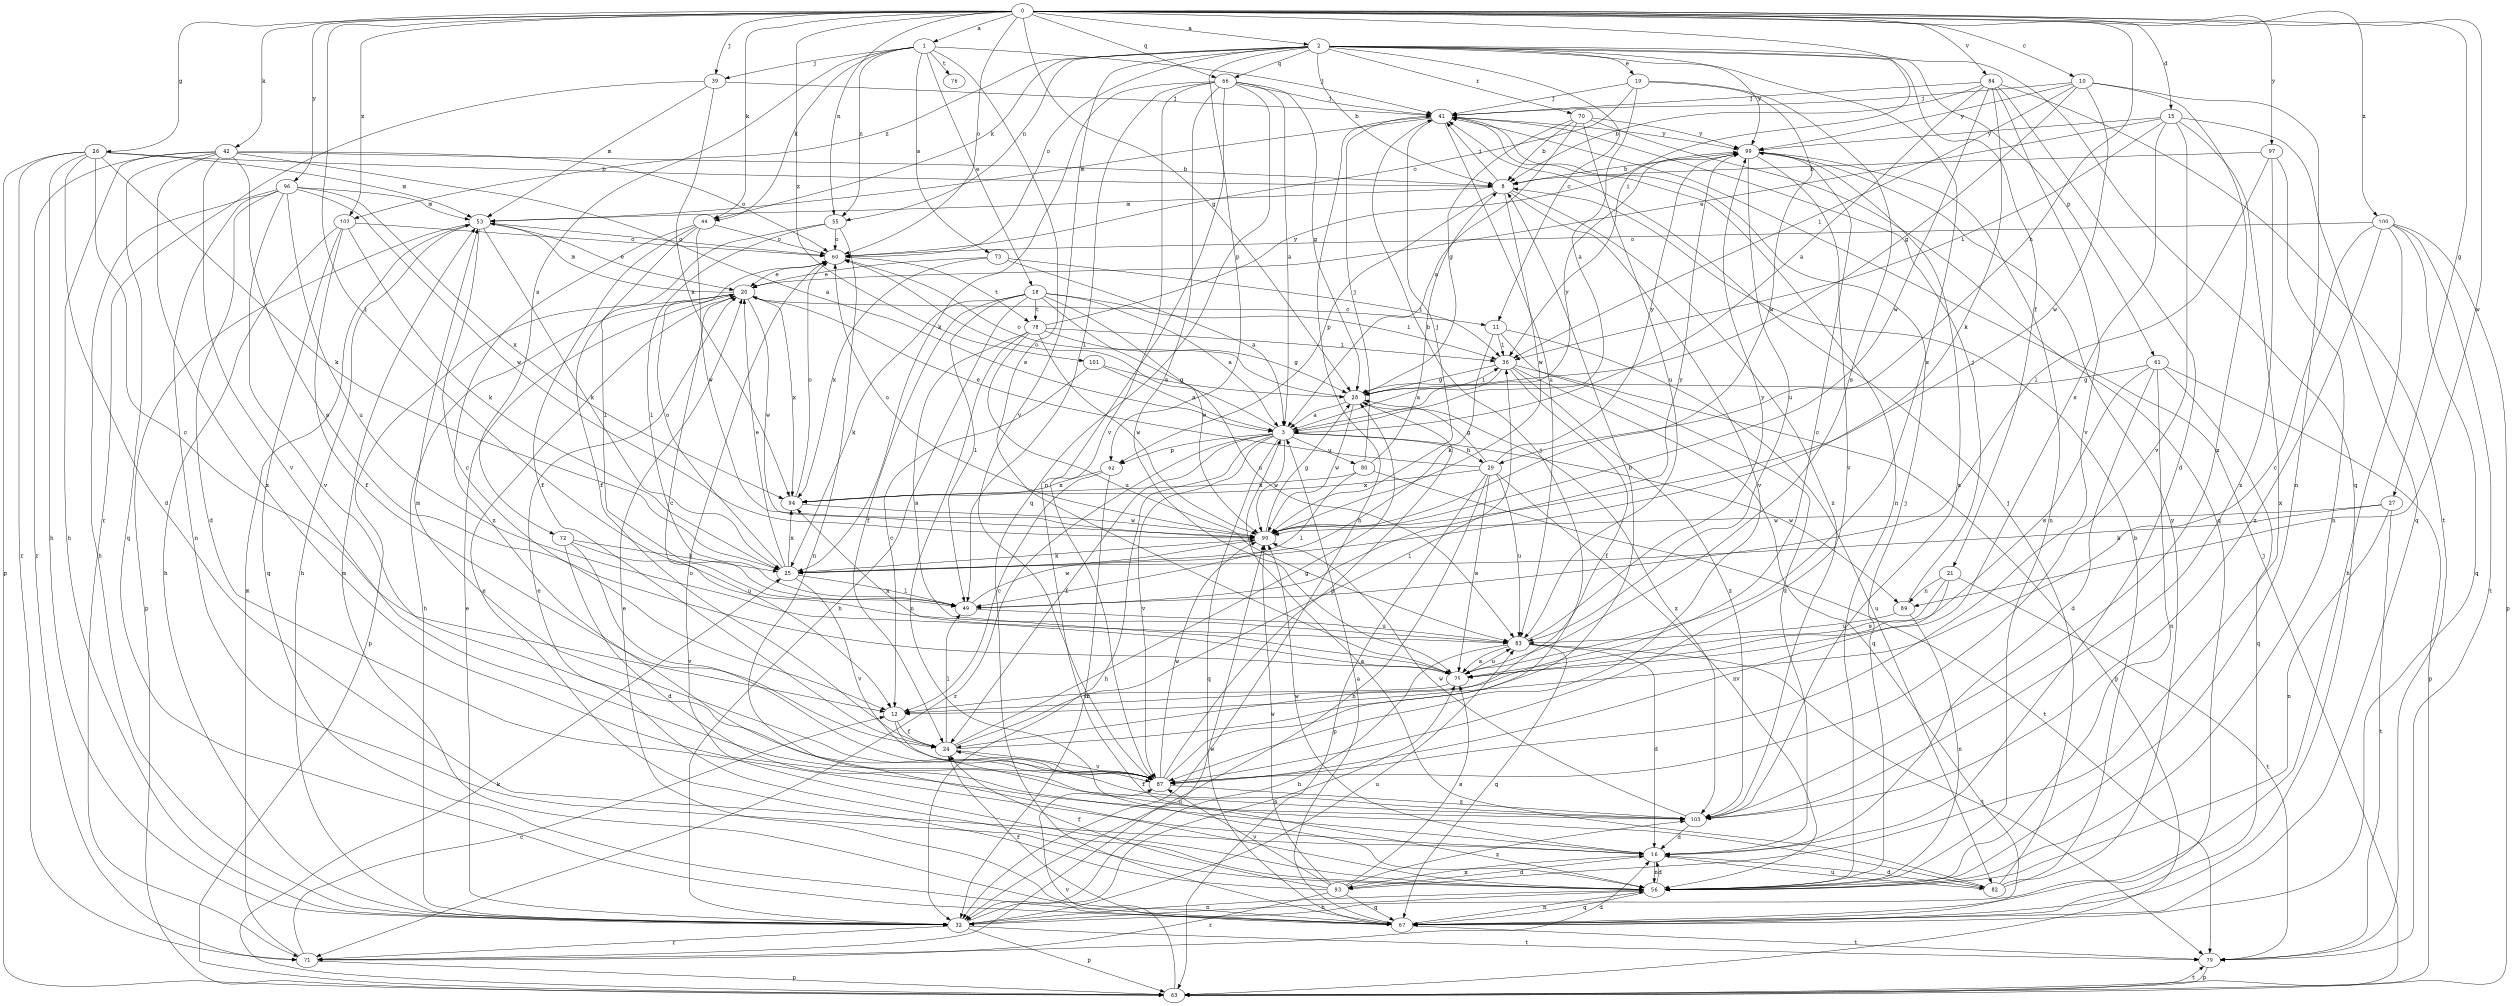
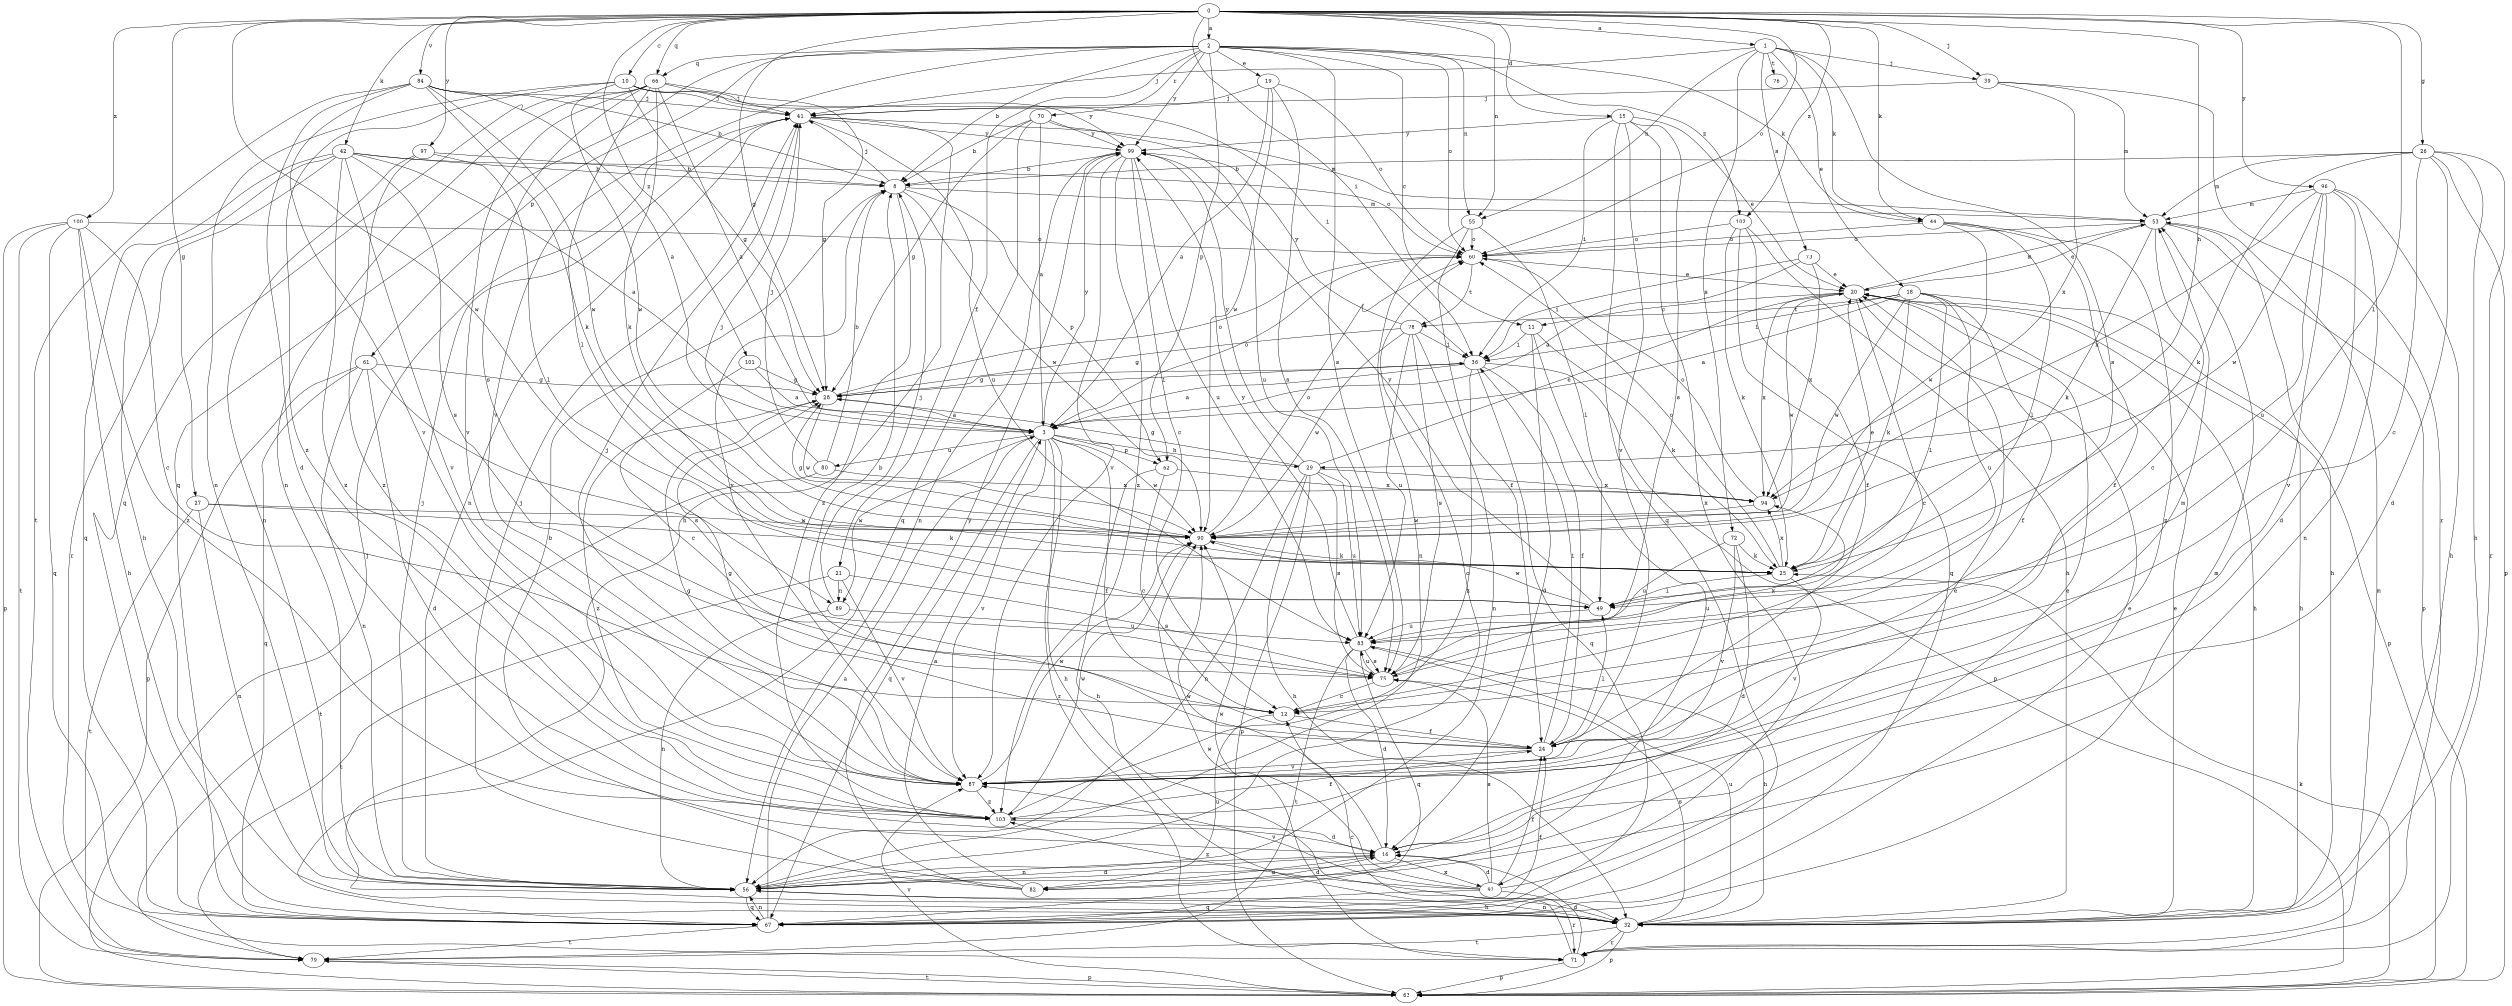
  strict digraph {
    fontname="Courier Prime"
    node [fontname="Courier Prime"]
    edge [fontname="Courier Prime"]
    0
    1
    2
    10
    15
    26
    27
    28
    29
    36
    39
    42
    44
    49
    55
    60
    66
    84
    89
    96
    97
    100
    101
    102
    18
    41
    72
    73
    75
    76
    8
    11
    19
    21
    61
    62
    67
    70
    87
    99
    90
    103
    56
    20
    93
    32
    71
    53
    16
    n50 [label=25]
    12
    63
    79
    3
    83
    94
    24
    78
    82
    80
    0 -> 1 [label=a]
    0 -> 2 [label=a]
    0 -> 10 [label=c]
    0 -> 15 [label=d]
    0 -> 26 [label=g]
    0 -> 27 [label=g]
    0 -> 28 [label=g]
    0 -> 29 [label=h]
    0 -> 36 [label=i]
    0 -> 39 [label=j]
    0 -> 42 [label=k]
    0 -> 44 [label=k]
    0 -> 49 [label=l]
    0 -> 55 [label=n]
    0 -> 60 [label=o]
    0 -> 66 [label=q]
    0 -> 84 [label=v]
    0 -> 89 [label=w]
    0 -> 96 [label=y]
    0 -> 97 [label=y]
    0 -> 100 [label=z]
    0 -> 101 [label=z]
    0 -> 102 [label=z]
    1 -> 39 [label=j]
    1 -> 44 [label=k]
    1 -> 55 [label=n]
    1 -> 18 [label=e]
    1 -> 41 [label=j]
    1 -> 72 [label=s]
    1 -> 73 [label=s]
    1 -> 75 [label=s]
    1 -> 76 [label=t]
    2 -> 44 [label=k]
    2 -> 55 [label=n]
    2 -> 60 [label=o]
    2 -> 66 [label=q]
    2 -> 102 [label=z]
    2 -> 75 [label=s]
    2 -> 8 [label=b]
    2 -> 11 [label=c]
    2 -> 19 [label=e]
    2 -> 21 [label=f]
    2 -> 61 [label=p]
    2 -> 62 [label=p]
    2 -> 67 [label=q]
    2 -> 70 [label=r]
    2 -> 87 [label=v]
    2 -> 99 [label=y]
    10 -> 28 [label=g]
    10 -> 36 [label=i]
    10 -> 41 [label=j]
    10 -> 99 [label=y]
    10 -> 90 [label=w]
    10 -> 103 [label=z]
    10 -> 56 [label=n]
    15 -> 36 [label=i]
    15 -> 75 [label=s]
    15 -> 67 [label=q]
    15 -> 87 [label=v]
    15 -> 99 [label=y]
    15 -> 20 [label=e]
    15 -> 93 [label=x]
    26 -> 8 [label=b]
    26 -> 32 [label=h]
    26 -> 71 [label=r]
    26 -> 53 [label=m]
    26 -> 16 [label=d]
    26 -> n50 [label=k]
    26 -> 12 [label=c]
    26 -> 63 [label=p]
    27 -> 90 [label=w]
    27 -> 56 [label=n]
    27 -> n50 [label=k]
    27 -> 79 [label=t]
    28 -> 36 [label=i]
    28 -> 60 [label=o]
    28 -> 90 [label=w]
    28 -> 103 [label=z]
    28 -> 3 [label=a]
    29 -> 28 [label=g]
    29 -> 75 [label=s]
    29 -> 99 [label=y]
    29 -> 56 [label=n]
    29 -> 20 [label=e]
    29 -> 32 [label=h]
    29 -> 63 [label=p]
    29 -> 83 [label=u]
    29 -> 94 [label=x]
    36 -> 28 [label=g]
    36 -> 67 [label=q]
    36 -> 103 [label=z]
    36 -> 63 [label=p]
    36 -> 3 [label=a]
    36 -> 24 [label=f]
    39 -> 41 [label=j]
    39 -> 71 [label=r]
    39 -> 53 [label=m]
    39 -> 94 [label=x]
    42 -> 60 [label=o]
    42 -> 75 [label=s]
    42 -> 8 [label=b]
    42 -> 67 [label=q]
    42 -> 87 [label=v]
    42 -> 103 [label=z]
    42 -> 32 [label=h]
    42 -> 71 [label=r]
    42 -> 3 [label=a]
    44 -> 49 [label=l]
    44 -> 60 [label=o]
    44 -> 90 [label=w]
    44 -> 103 [label=z]
    44 -> 24 [label=f]
    49 -> 99 [label=y]
    49 -> 90 [label=w]
    49 -> 83 [label=u]
    55 -> 49 [label=l]
    55 -> 60 [label=o]
    55 -> 56 [label=n]
    55 -> 24 [label=f]
    60 -> 20 [label=e]
    60 -> 78 [label=t]
    66 -> 28 [label=g]
    66 -> 49 [label=l]
    66 -> 41 [label=j]
    66 -> 75 [label=s]
    66 -> 67 [label=q]
    66 -> 87 [label=v]
    66 -> 56 [label=n]
    66 -> n50 [label=k]
    66 -> 3 [label=a]
    84 -> 41 [label=j]
    84 -> 8 [label=b]
    84 -> 87 [label=v]
    84 -> 90 [label=w]
    84 -> 16 [label=d]
    84 -> n50 [label=k]
    84 -> 79 [label=t]
    84 -> 3 [label=a]
-   89 -> 41 [label=j]
+   89 -> 8 [label=j]
    89 -> 56 [label=n]
    89 -> 83 [label=u]
    96 -> 87 [label=v]
    96 -> 90 [label=w]
    96 -> 56 [label=n]
    96 -> 32 [label=h]
    96 -> 53 [label=m]
    96 -> 16 [label=d]
    96 -> 83 [label=u]
    96 -> 94 [label=x]
    97 -> 49 [label=l]
    97 -> 8 [label=b]
    97 -> 103 [label=z]
    97 -> 56 [label=n]
    100 -> 60 [label=o]
    100 -> 67 [label=q]
    100 -> 103 [label=z]
    100 -> 32 [label=h]
    100 -> 12 [label=c]
    100 -> 63 [label=p]
    100 -> 79 [label=t]
    101 -> 28 [label=g]
    101 -> 12 [label=c]
    101 -> 3 [label=a]
    102 -> 60 [label=o]
    102 -> 67 [label=q]
    102 -> 32 [label=h]
    102 -> n50 [label=k]
    102 -> 24 [label=f]
    18 -> 36 [label=i]
    18 -> 49 [label=l]
    18 -> 90 [label=w]
    18 -> 32 [label=h]
    18 -> n50 [label=k]
    18 -> 3 [label=a]
    18 -> 83 [label=u]
    18 -> 24 [label=f]
    18 -> 78 [label=t]
    41 -> 99 [label=y]
    41 -> 90 [label=j]
    41 -> 56 [label=n]
    41 -> 32 [label=h]
    41 -> 53 [label=m]
    41 -> 83 [label=u]
    72 -> 87 [label=v]
    72 -> 16 [label=d]
    72 -> n50 [label=k]
    72 -> 83 [label=u]
    73 -> 36 [label=i]
    73 -> 20 [label=e]
    73 -> 3 [label=a]
    73 -> 94 [label=x]
    75 -> 12 [label=c]
    75 -> 83 [label=u]
    75 -> 94 [label=x]
    8 -> 41 [label=j]
    8 -> 62 [label=p]
    8 -> 87 [label=v]
    8 -> 90 [label=w]
    8 -> 103 [label=z]
    8 -> 53 [label=m]
    11 -> 36 [label=i]
    11 -> 16 [label=d]
    11 -> n50 [label=k]
    11 -> 82 [label=u]
    19 -> 60 [label=o]
    19 -> 41 [label=j]
    19 -> 75 [label=s]
    19 -> 90 [label=w]
    19 -> 3 [label=a]
    21 -> 89 [label=n]
    21 -> 75 [label=s]
    21 -> 87 [label=v]
    21 -> 79 [label=t]
    61 -> 28 [label=g]
    61 -> 75 [label=s]
    61 -> 67 [label=q]
    61 -> 56 [label=n]
    61 -> 16 [label=d]
    61 -> 63 [label=p]
    62 -> 32 [label=h]
    62 -> 12 [label=c]
    62 -> 94 [label=x]
    67 -> 56 [label=n]
    67 -> 20 [label=e]
    67 -> 53 [label=m]
    67 -> 79 [label=t]
    67 -> 3 [label=a]
    67 -> 24 [label=f]
    70 -> 28 [label=g]
    70 -> 8 [label=b]
    70 -> 67 [label=q]
    70 -> 99 [label=y]
    70 -> 3 [label=a]
    70 -> 83 [label=u]
    87 -> 28 [label=g]
    87 -> 41 [label=j]
    87 -> 90 [label=w]
    87 -> 103 [label=z]
    87 -> 53 [label=m]
    99 -> 8 [label=b]
    99 -> 87 [label=v]
    99 -> 103 [label=z]
    99 -> 56 [label=n]
    99 -> 12 [label=c]
    99 -> 83 [label=u]
    90 -> 28 [label=g]
    90 -> 60 [label=o]
    90 -> n50 [label=k]
    103 -> 90 [label=w]
    103 -> 16 [label=d]
    103 -> 24 [label=f]
    56 -> 60 [label=o]
    56 -> 41 [label=j]
    56 -> 67 [label=q]
    56 -> 20 [label=e]
    56 -> 32 [label=h]
    56 -> 16 [label=d]
    20 -> 11 [label=c]
    20 -> 90 [label=w]
    20 -> 32 [label=h]
    20 -> 53 [label=m]
    20 -> 12 [label=c]
    20 -> 63 [label=p]
    20 -> 94 [label=x]
    93 -> 75 [label=s]
    93 -> 67 [label=q]
    93 -> 87 [label=v]
    93 -> 90 [label=w]
    93 -> 103 [label=z]
    93 -> 20 [label=e]
    93 -> 71 [label=r]
    93 -> 16 [label=d]
    93 -> 24 [label=f]
    32 -> 75 [label=s]
    32 -> 56 [label=n]
    32 -> 20 [label=e]
    32 -> 71 [label=r]
    32 -> 63 [label=p]
    32 -> 79 [label=t]
    32 -> 83 [label=u]
    71 -> 90 [label=w]
    71 -> 53 [label=m]
    71 -> 16 [label=d]
    71 -> 12 [label=c]
    71 -> 63 [label=p]
    53 -> 60 [label=o]
    53 -> 20 [label=e]
    53 -> 32 [label=h]
    53 -> n50 [label=k]
    53 -> 12 [label=c]
    53 -> 63 [label=p]
    16 -> 90 [label=w]
    16 -> 56 [label=n]
    16 -> 93 [label=x]
    16 -> 82 [label=u]
    n50 -> 49 [label=l]
    n50 -> 60 [label=o]
    n50 -> 87 [label=v]
    n50 -> 20 [label=e]
    n50 -> 94 [label=x]
    12 -> 24 [label=f]
    12 -> 82 [label=u]
    63 -> 41 [label=j]
    63 -> 87 [label=v]
    63 -> n50 [label=k]
    63 -> 79 [label=t]
    79 -> 63 [label=p]
    3 -> 29 [label=h]
    3 -> 60 [label=o]
    3 -> 89 [label=w]
    3 -> 62 [label=p]
    3 -> 67 [label=q]
    3 -> 87 [label=v]
    3 -> 99 [label=y]
    3 -> 90 [label=w]
    3 -> 32 [label=h]
    3 -> 71 [label=r]
    3 -> 24 [label=f]
    3 -> 80 [label=u]
    83 -> 75 [label=s]
    83 -> 67 [label=q]
    83 -> 99 [label=y]
    83 -> 32 [label=h]
    83 -> 16 [label=d]
    83 -> 79 [label=t]
    94 -> 60 [label=o]
    94 -> 90 [label=w]
    24 -> 28 [label=g]
    24 -> 36 [label=i]
    24 -> 49 [label=l]
    24 -> 8 [label=b]
    24 -> 87 [label=v]
    78 -> 28 [label=g]
    78 -> 36 [label=i]
    78 -> 75 [label=s]
    78 -> 99 [label=y]
    78 -> 90 [label=w]
    78 -> 56 [label=n]
    78 -> 83 [label=u]
    82 -> 41 [label=j]
    82 -> 8 [label=b]
    82 -> 99 [label=y]
    82 -> 16 [label=d]
    82 -> 3 [label=a]
-   80 -> 49 [label=l]
    80 -> 41 [label=j]
    80 -> 8 [label=b]
    80 -> 79 [label=t]
    80 -> 94 [label=x]
  }
